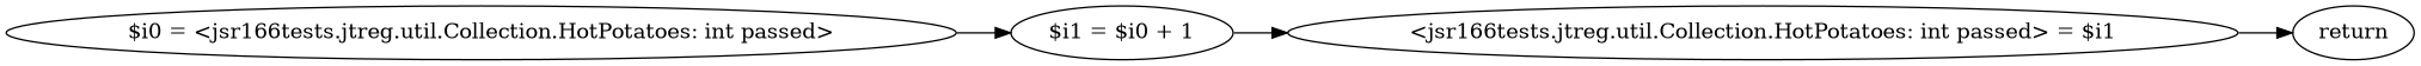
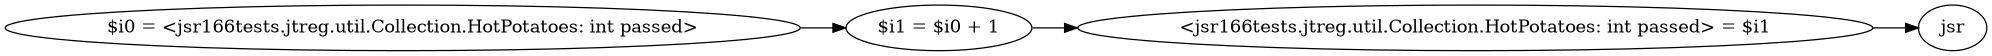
  digraph {
    rankdir=LR
    "$i0 = <jsr166tests.jtreg.util.Collection.HotPotatoes: int passed>"
    "$i1 = $i0 + 1"
    "<jsr166tests.jtreg.util.Collection.HotPotatoes: int passed> = $i1"
-   return
+   return [label=jsr]
    "$i0 = <jsr166tests.jtreg.util.Collection.HotPotatoes: int passed>" -> "$i1 = $i0 + 1"
    "$i1 = $i0 + 1" -> "<jsr166tests.jtreg.util.Collection.HotPotatoes: int passed> = $i1"
    "<jsr166tests.jtreg.util.Collection.HotPotatoes: int passed> = $i1" -> return
  }
